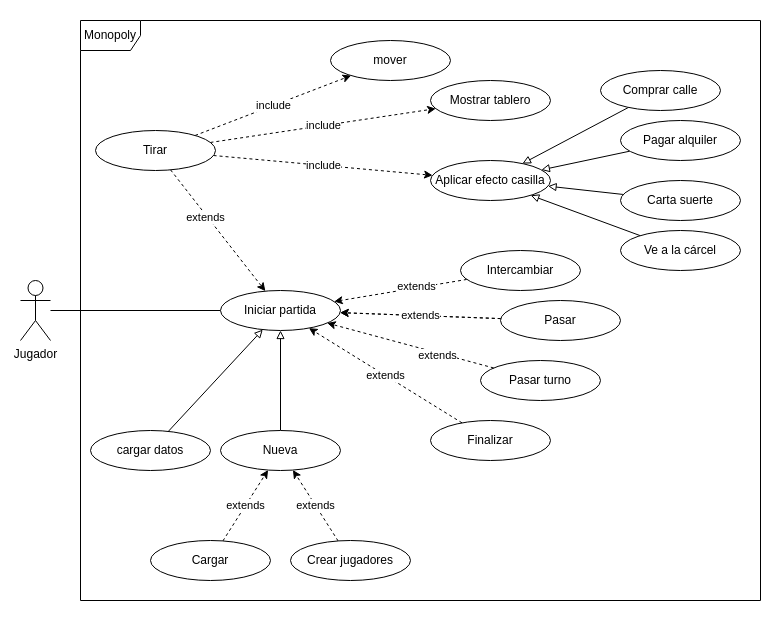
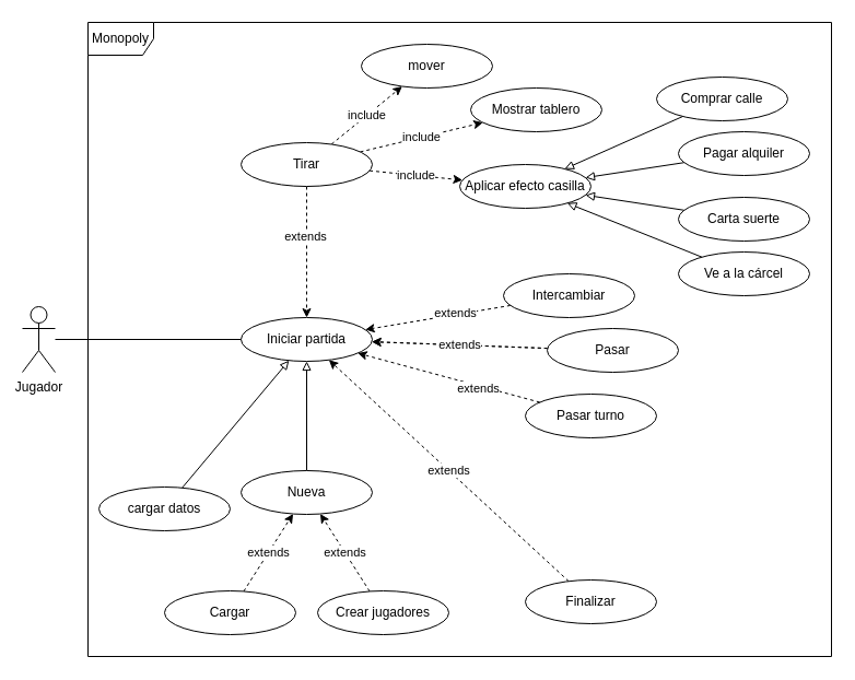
  <mxCell id="0" />
  <mxCell id="1" parent="0" />
  <mxCell id="2" value="Jugador" style="shape=umlActor;verticalLabelPosition=bottom;verticalAlign=top;html=1;" vertex="1" parent="1"><mxGeometry x="20" y="280" width="30" height="60" as="geometry" /></mxCell>
  <mxCell id="3" value="Monopoly" style="shape=umlFrame;whiteSpace=wrap;html=1;pointerEvents=0;" vertex="1" parent="1"><mxGeometry x="80" y="20" width="680" height="580" as="geometry" /></mxCell>
  <mxCell id="4" style="edgeStyle=none;shape=connector;rounded=0;orthogonalLoop=1;jettySize=auto;html=1;labelBackgroundColor=default;strokeColor=default;align=center;verticalAlign=middle;fontFamily=Helvetica;fontSize=11;fontColor=default;endArrow=none;endFill=0;" edge="1" parent="1" source="5" target="2"><mxGeometry relative="1" as="geometry" /></mxCell>
  <mxCell id="5" value="Iniciar partida" style="ellipse;whiteSpace=wrap;html=1;" vertex="1" parent="1"><mxGeometry x="220" y="290" width="120" height="40" as="geometry" /></mxCell>
  <mxCell id="6" style="edgeStyle=none;shape=connector;rounded=0;orthogonalLoop=1;jettySize=auto;html=1;labelBackgroundColor=default;strokeColor=default;align=center;verticalAlign=middle;fontFamily=Helvetica;fontSize=11;fontColor=default;endArrow=block;endFill=0;" edge="1" parent="1" source="7" target="5"><mxGeometry relative="1" as="geometry" /></mxCell>
- <mxCell id="7" value="cargar datos" style="ellipse;whiteSpace=wrap;html=1;" vertex="1" parent="1"><mxGeometry x="90" y="430" width="120" height="40" as="geometry" /></mxCell>
+ <mxCell id="7" value="cargar datos" style="ellipse;whiteSpace=wrap;html=1;" vertex="1" parent="1"><mxGeometry x="90" y="445" width="120" height="40" as="geometry" /></mxCell>
  <mxCell id="8" style="edgeStyle=none;shape=connector;rounded=0;orthogonalLoop=1;jettySize=auto;html=1;labelBackgroundColor=default;strokeColor=default;align=center;verticalAlign=middle;fontFamily=Helvetica;fontSize=11;fontColor=default;endArrow=block;endFill=0;" edge="1" parent="1" source="9" target="5"><mxGeometry relative="1" as="geometry" /></mxCell>
  <mxCell id="9" value="Nueva" style="ellipse;whiteSpace=wrap;html=1;" vertex="1" parent="1"><mxGeometry x="220" y="430" width="120" height="40" as="geometry" /></mxCell>
  <mxCell id="10" value="extends" style="edgeStyle=none;shape=connector;rounded=0;orthogonalLoop=1;jettySize=auto;html=1;labelBackgroundColor=default;strokeColor=default;align=center;verticalAlign=middle;fontFamily=Helvetica;fontSize=11;fontColor=default;endArrow=classic;endFill=1;dashed=1;" edge="1" parent="1" source="11" target="9"><mxGeometry relative="1" as="geometry" /></mxCell>
  <mxCell id="11" value="Cargar" style="ellipse;whiteSpace=wrap;html=1;" vertex="1" parent="1"><mxGeometry x="150" y="540" width="120" height="40" as="geometry" /></mxCell>
  <mxCell id="12" value="extends" style="edgeStyle=none;shape=connector;rounded=0;orthogonalLoop=1;jettySize=auto;html=1;labelBackgroundColor=default;strokeColor=default;align=center;verticalAlign=middle;fontFamily=Helvetica;fontSize=11;fontColor=default;endArrow=classic;endFill=1;dashed=1;" edge="1" parent="1" source="13" target="9"><mxGeometry relative="1" as="geometry" /></mxCell>
  <mxCell id="13" value="Crear jugadores" style="ellipse;whiteSpace=wrap;html=1;" vertex="1" parent="1"><mxGeometry x="290" y="540" width="120" height="40" as="geometry" /></mxCell>
  <mxCell id="14" style="edgeStyle=none;shape=connector;rounded=0;orthogonalLoop=1;jettySize=auto;html=1;labelBackgroundColor=default;strokeColor=default;align=center;verticalAlign=middle;fontFamily=Helvetica;fontSize=11;fontColor=default;endArrow=classic;endFill=1;dashed=1;" edge="1" parent="1" source="19" target="5"><mxGeometry relative="1" as="geometry" /></mxCell>
  <mxCell id="15" value="extends" style="edgeLabel;html=1;align=center;verticalAlign=middle;resizable=0;points=[];fontSize=11;fontFamily=Helvetica;fontColor=default;" vertex="1" connectable="0" parent="14"><mxGeometry x="-0.25" y="-2" relative="1" as="geometry"><mxPoint as="offset" /></mxGeometry></mxCell>
  <mxCell id="16" value="include" style="edgeStyle=none;shape=connector;rounded=0;orthogonalLoop=1;jettySize=auto;html=1;labelBackgroundColor=default;strokeColor=default;align=center;verticalAlign=middle;fontFamily=Helvetica;fontSize=11;fontColor=default;endArrow=classic;endFill=1;dashed=1;" edge="1" parent="1" source="19" target="20"><mxGeometry relative="1" as="geometry" /></mxCell>
  <mxCell id="17" value="include" style="edgeStyle=none;shape=connector;rounded=0;orthogonalLoop=1;jettySize=auto;html=1;labelBackgroundColor=default;strokeColor=default;align=center;verticalAlign=middle;fontFamily=Helvetica;fontSize=11;fontColor=default;endArrow=classic;endFill=1;dashed=1;" edge="1" parent="1" source="19" target="21"><mxGeometry relative="1" as="geometry" /></mxCell>
  <mxCell id="18" value="include" style="edgeStyle=none;shape=connector;rounded=0;orthogonalLoop=1;jettySize=auto;html=1;labelBackgroundColor=default;strokeColor=default;align=center;verticalAlign=middle;fontFamily=Helvetica;fontSize=11;fontColor=default;endArrow=classic;endFill=1;dashed=1;" edge="1" parent="1" source="19" target="24"><mxGeometry relative="1" as="geometry" /></mxCell>
- <mxCell id="19" value="Tirar" style="ellipse;whiteSpace=wrap;html=1;" vertex="1" parent="1"><mxGeometry x="95" y="130" width="120" height="40" as="geometry" /></mxCell>
+ <mxCell id="19" value="Tirar" style="ellipse;whiteSpace=wrap;html=1;" vertex="1" parent="1"><mxGeometry x="220" y="130" width="120" height="40" as="geometry" /></mxCell>
  <mxCell id="20" value="mover" style="ellipse;whiteSpace=wrap;html=1;" vertex="1" parent="1"><mxGeometry x="330" y="40" width="120" height="40" as="geometry" /></mxCell>
  <mxCell id="21" value="Mostrar tablero" style="ellipse;whiteSpace=wrap;html=1;" vertex="1" parent="1"><mxGeometry x="430" y="80" width="120" height="40" as="geometry" /></mxCell>
  <mxCell id="22" value="" style="edgeStyle=none;shape=connector;rounded=0;orthogonalLoop=1;jettySize=auto;html=1;labelBackgroundColor=default;strokeColor=default;align=center;verticalAlign=middle;fontFamily=Helvetica;fontSize=11;fontColor=default;endArrow=none;endFill=0;startArrow=block;startFill=0;" edge="1" parent="1" source="24" target="33"><mxGeometry x="-0.008" relative="1" as="geometry"><mxPoint as="offset" /></mxGeometry></mxCell>
  <mxCell id="23" value="" style="edgeStyle=none;shape=connector;rounded=0;orthogonalLoop=1;jettySize=auto;html=1;labelBackgroundColor=default;strokeColor=default;align=center;verticalAlign=middle;fontFamily=Helvetica;fontSize=11;fontColor=default;endArrow=none;endFill=0;startArrow=block;startFill=0;" edge="1" parent="1" source="24" target="34"><mxGeometry relative="1" as="geometry" /></mxCell>
- <mxCell id="24" value="Aplicar efecto casilla" style="ellipse;whiteSpace=wrap;html=1;" vertex="1" parent="1"><mxGeometry x="430" y="160" width="120" height="40" as="geometry" /></mxCell>
+ <mxCell id="24" value="Aplicar efecto casilla" style="ellipse;whiteSpace=wrap;html=1;" vertex="1" parent="1"><mxGeometry x="420" y="150" width="120" height="40" as="geometry" /></mxCell>
  <mxCell id="25" style="edgeStyle=none;shape=connector;rounded=0;orthogonalLoop=1;jettySize=auto;html=1;labelBackgroundColor=default;strokeColor=default;align=center;verticalAlign=middle;fontFamily=Helvetica;fontSize=11;fontColor=default;endArrow=classic;endFill=1;dashed=1;" edge="1" parent="1" source="27" target="5"><mxGeometry relative="1" as="geometry" /></mxCell>
  <mxCell id="26" value="extends" style="edgeLabel;html=1;align=center;verticalAlign=middle;resizable=0;points=[];fontSize=11;fontFamily=Helvetica;fontColor=default;" vertex="1" connectable="0" parent="25"><mxGeometry x="-0.247" y="-2" relative="1" as="geometry"><mxPoint as="offset" /></mxGeometry></mxCell>
  <mxCell id="27" value="Intercambiar" style="ellipse;whiteSpace=wrap;html=1;" vertex="1" parent="1"><mxGeometry x="460" y="250" width="120" height="40" as="geometry" /></mxCell>
  <mxCell id="28" style="edgeStyle=none;shape=connector;rounded=0;orthogonalLoop=1;jettySize=auto;html=1;labelBackgroundColor=default;strokeColor=default;align=center;verticalAlign=middle;fontFamily=Helvetica;fontSize=11;fontColor=default;endArrow=classic;endFill=1;dashed=1;" edge="1" parent="1" source="39" target="5"><mxGeometry relative="1" as="geometry" /></mxCell>
  <mxCell id="29" value="extends" style="edgeStyle=none;shape=connector;rounded=0;orthogonalLoop=1;jettySize=auto;html=1;labelBackgroundColor=default;strokeColor=default;align=center;verticalAlign=middle;fontFamily=Helvetica;fontSize=11;fontColor=default;endArrow=classic;endFill=1;dashed=1;" edge="1" parent="1" source="39" target="5"><mxGeometry relative="1" as="geometry" /></mxCell>
  <mxCell id="30" value="Pasar turno" style="ellipse;whiteSpace=wrap;html=1;" vertex="1" parent="1"><mxGeometry x="480" y="360" width="120" height="40" as="geometry" /></mxCell>
  <mxCell id="31" value="" style="edgeStyle=none;shape=connector;rounded=0;orthogonalLoop=1;jettySize=auto;html=1;labelBackgroundColor=default;strokeColor=default;align=center;verticalAlign=middle;fontFamily=Helvetica;fontSize=11;fontColor=default;endArrow=block;endFill=0;" edge="1" parent="1" source="32" target="24"><mxGeometry relative="1" as="geometry" /></mxCell>
  <mxCell id="32" value="Comprar calle" style="ellipse;whiteSpace=wrap;html=1;" vertex="1" parent="1"><mxGeometry x="600" y="70" width="120" height="40" as="geometry" /></mxCell>
  <mxCell id="33" value="Pagar alquiler" style="ellipse;whiteSpace=wrap;html=1;" vertex="1" parent="1"><mxGeometry x="620" y="120" width="120" height="40" as="geometry" /></mxCell>
  <mxCell id="34" value="Carta suerte" style="ellipse;whiteSpace=wrap;html=1;" vertex="1" parent="1"><mxGeometry x="620" y="180" width="120" height="40" as="geometry" /></mxCell>
  <mxCell id="35" value="extends" style="edgeStyle=none;shape=connector;rounded=0;orthogonalLoop=1;jettySize=auto;html=1;labelBackgroundColor=default;strokeColor=default;align=center;verticalAlign=middle;fontFamily=Helvetica;fontSize=11;fontColor=default;endArrow=classic;endFill=1;dashed=1;" edge="1" parent="1" source="36" target="5"><mxGeometry relative="1" as="geometry" /></mxCell>
- <mxCell id="36" value="Finalizar" style="ellipse;whiteSpace=wrap;html=1;" vertex="1" parent="1"><mxGeometry x="430" y="420" width="120" height="40" as="geometry" /></mxCell>
+ <mxCell id="36" value="Finalizar" style="ellipse;whiteSpace=wrap;html=1;" vertex="1" parent="1"><mxGeometry x="480" y="530" width="120" height="40" as="geometry" /></mxCell>
  <mxCell id="37" value="" style="edgeStyle=none;shape=connector;rounded=0;orthogonalLoop=1;jettySize=auto;html=1;labelBackgroundColor=default;strokeColor=default;align=center;verticalAlign=middle;fontFamily=Helvetica;fontSize=11;fontColor=default;endArrow=classic;endFill=1;dashed=1;" edge="1" parent="1" source="30" target="5"><mxGeometry relative="1" as="geometry"><mxPoint x="606" y="394" as="sourcePoint" /><mxPoint x="404" y="296" as="targetPoint" /></mxGeometry></mxCell>
  <mxCell id="38" value="extends" style="edgeLabel;html=1;align=center;verticalAlign=middle;resizable=0;points=[];fontSize=11;fontFamily=Helvetica;fontColor=default;" vertex="1" connectable="0" parent="37"><mxGeometry x="-0.332" y="2" relative="1" as="geometry"><mxPoint as="offset" /></mxGeometry></mxCell>
  <mxCell id="39" value="Pasar" style="ellipse;whiteSpace=wrap;html=1;" vertex="1" parent="1"><mxGeometry x="500" y="300" width="120" height="40" as="geometry" /></mxCell>
  <mxCell id="40" style="edgeStyle=none;shape=connector;rounded=0;orthogonalLoop=1;jettySize=auto;html=1;labelBackgroundColor=default;strokeColor=default;align=center;verticalAlign=middle;fontFamily=Helvetica;fontSize=11;fontColor=default;endArrow=block;endFill=0;" edge="1" parent="1" source="41" target="24"><mxGeometry relative="1" as="geometry" /></mxCell>
  <mxCell id="41" value="Ve a la cárcel" style="ellipse;whiteSpace=wrap;html=1;" vertex="1" parent="1"><mxGeometry x="620" y="230" width="120" height="40" as="geometry" /></mxCell>
